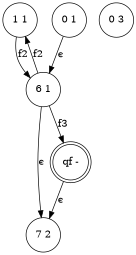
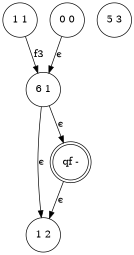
  digraph {
    node [shape=circle]
    "1 1"
    "6 1"
-   "7 2"
+   "7 2" [label="1 2"]
    "qf -" [shape=doublecircle]
-   "0 0" [label="0 1"]
-   "0 3"
-   "1 1" -> "6 1" [label=f2]
-   "6 1" -> "1 1" [label=f2]
+   "0 0"
+   "0 3" [label="5 3"]
+   "1 1" -> "6 1" [label=f3]
    "6 1" -> "7 2" [label="ϵ"]
-   "6 1" -> "qf -" [label=f3]
+   "6 1" -> "qf -" [label="ϵ"]
    "qf -" -> "7 2" [label="ϵ"]
    "0 0" -> "6 1" [label="ϵ"]
  }
